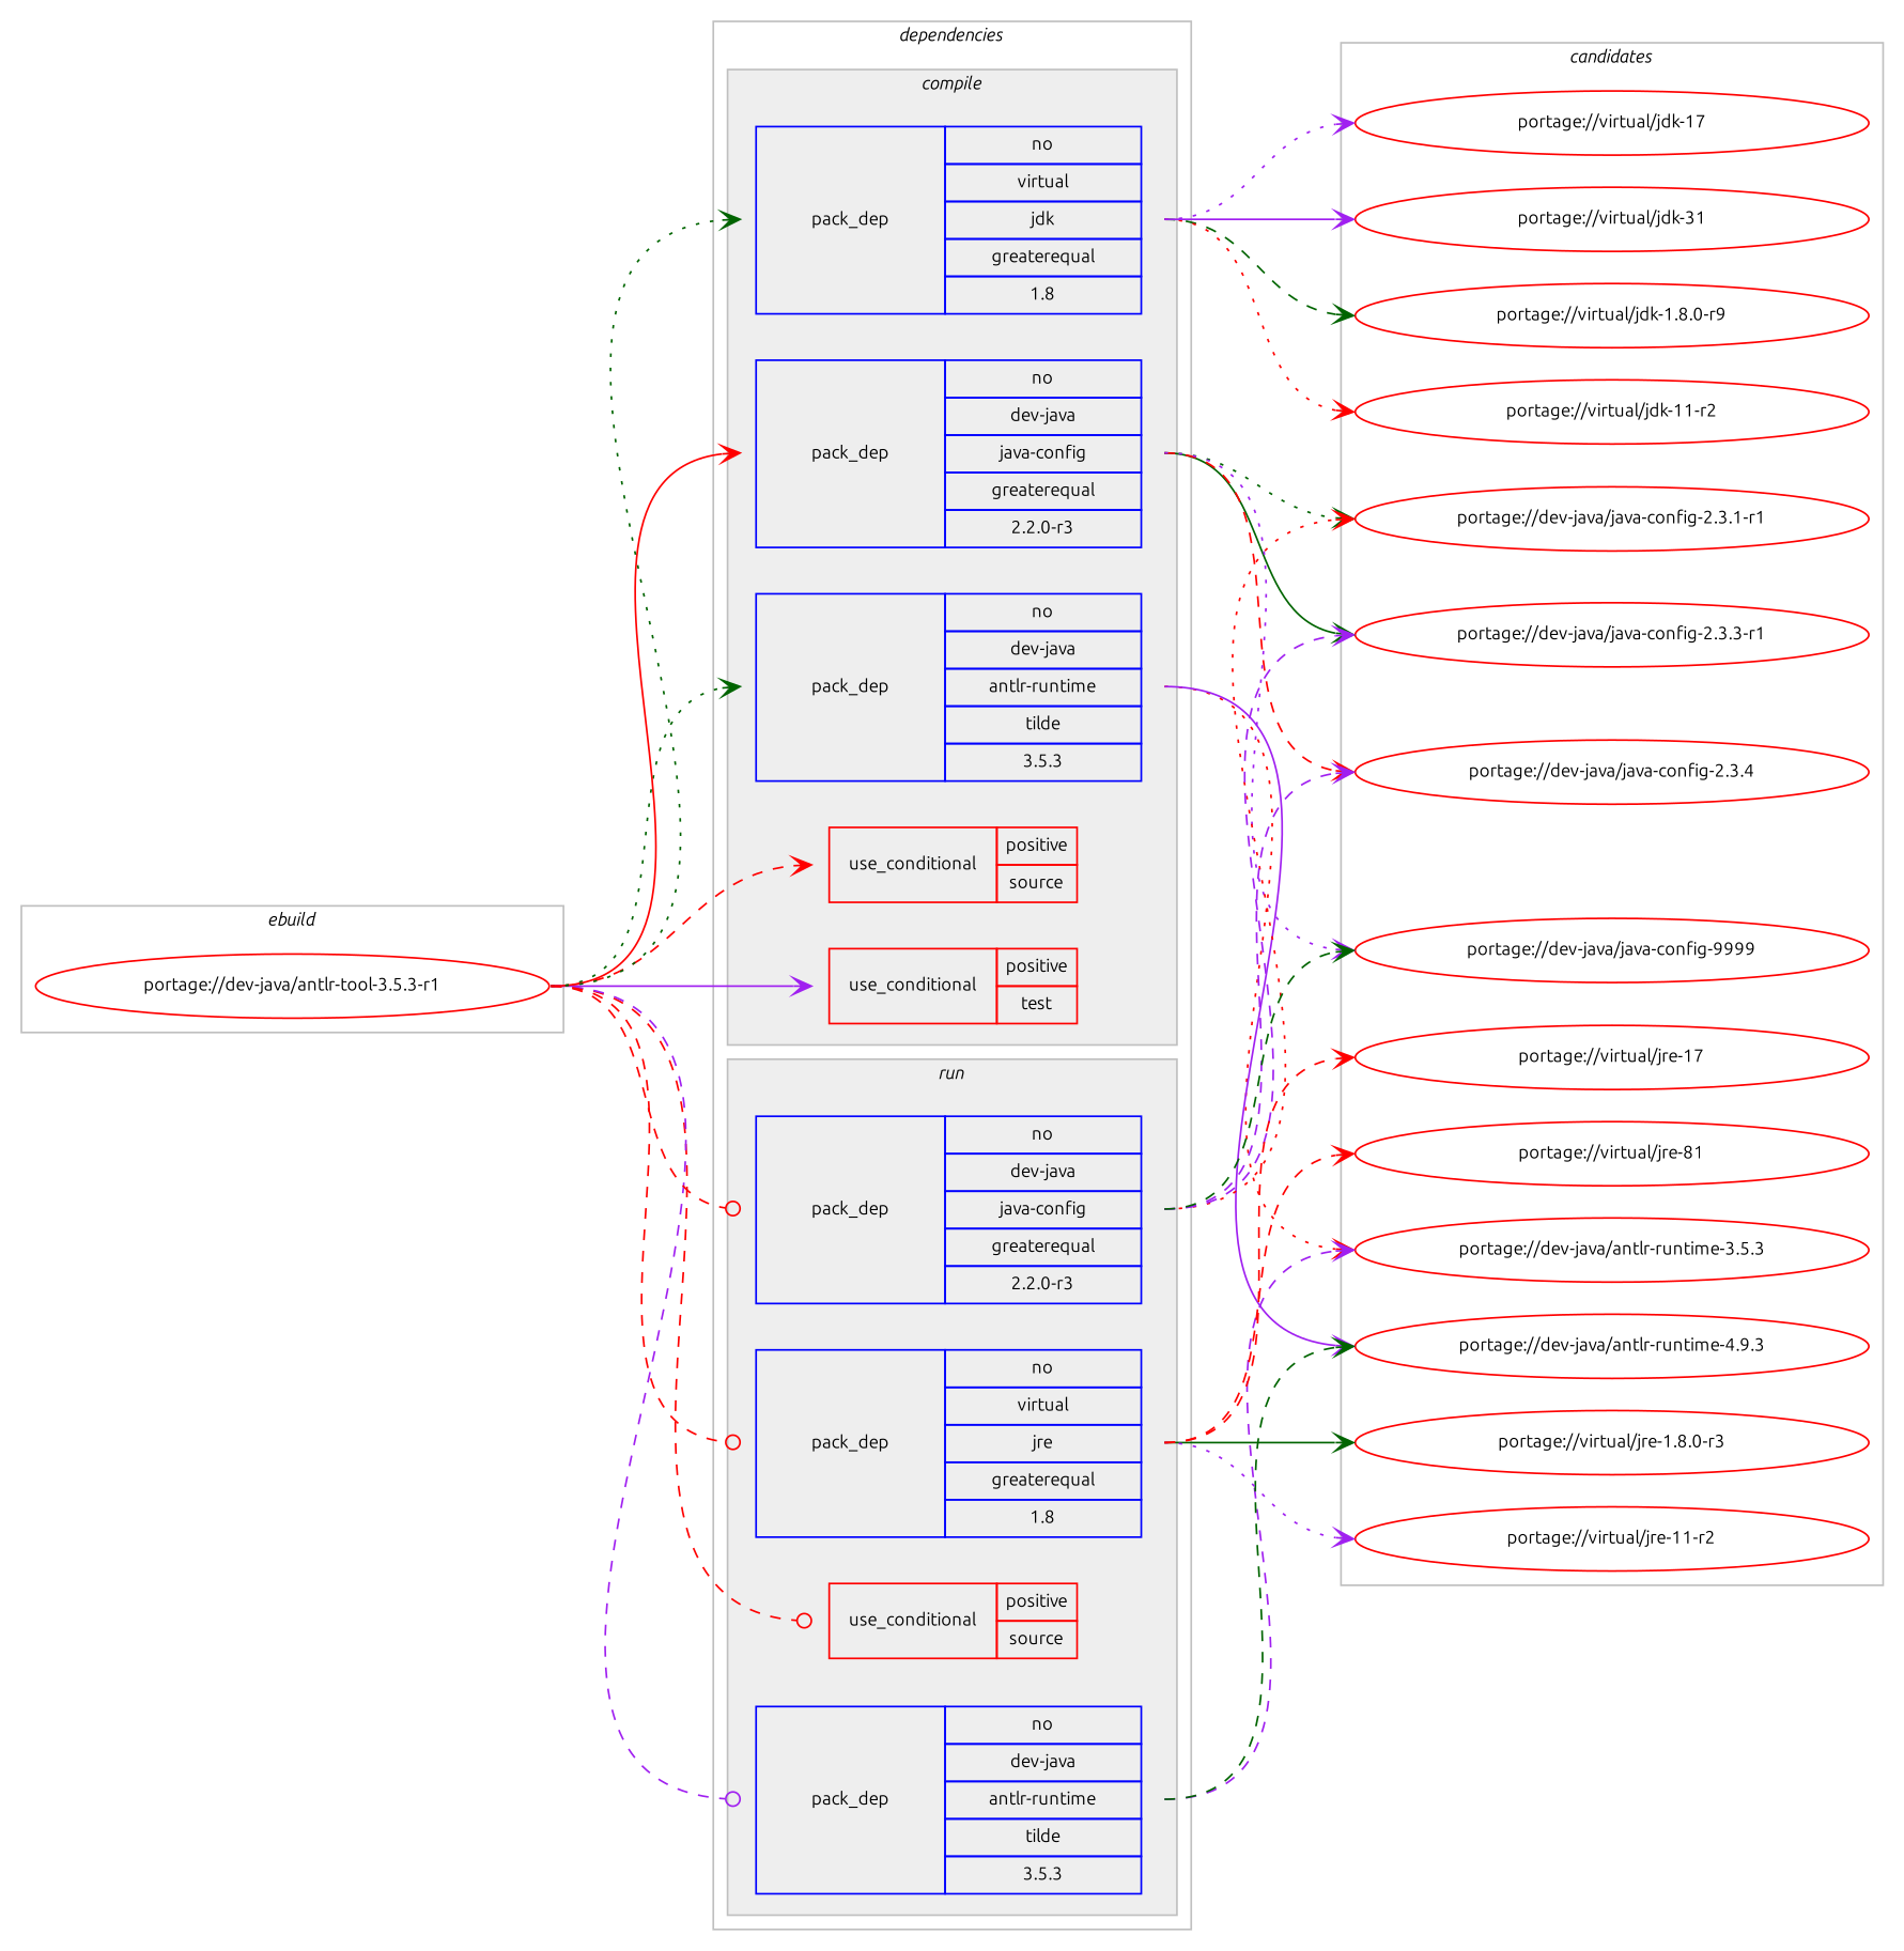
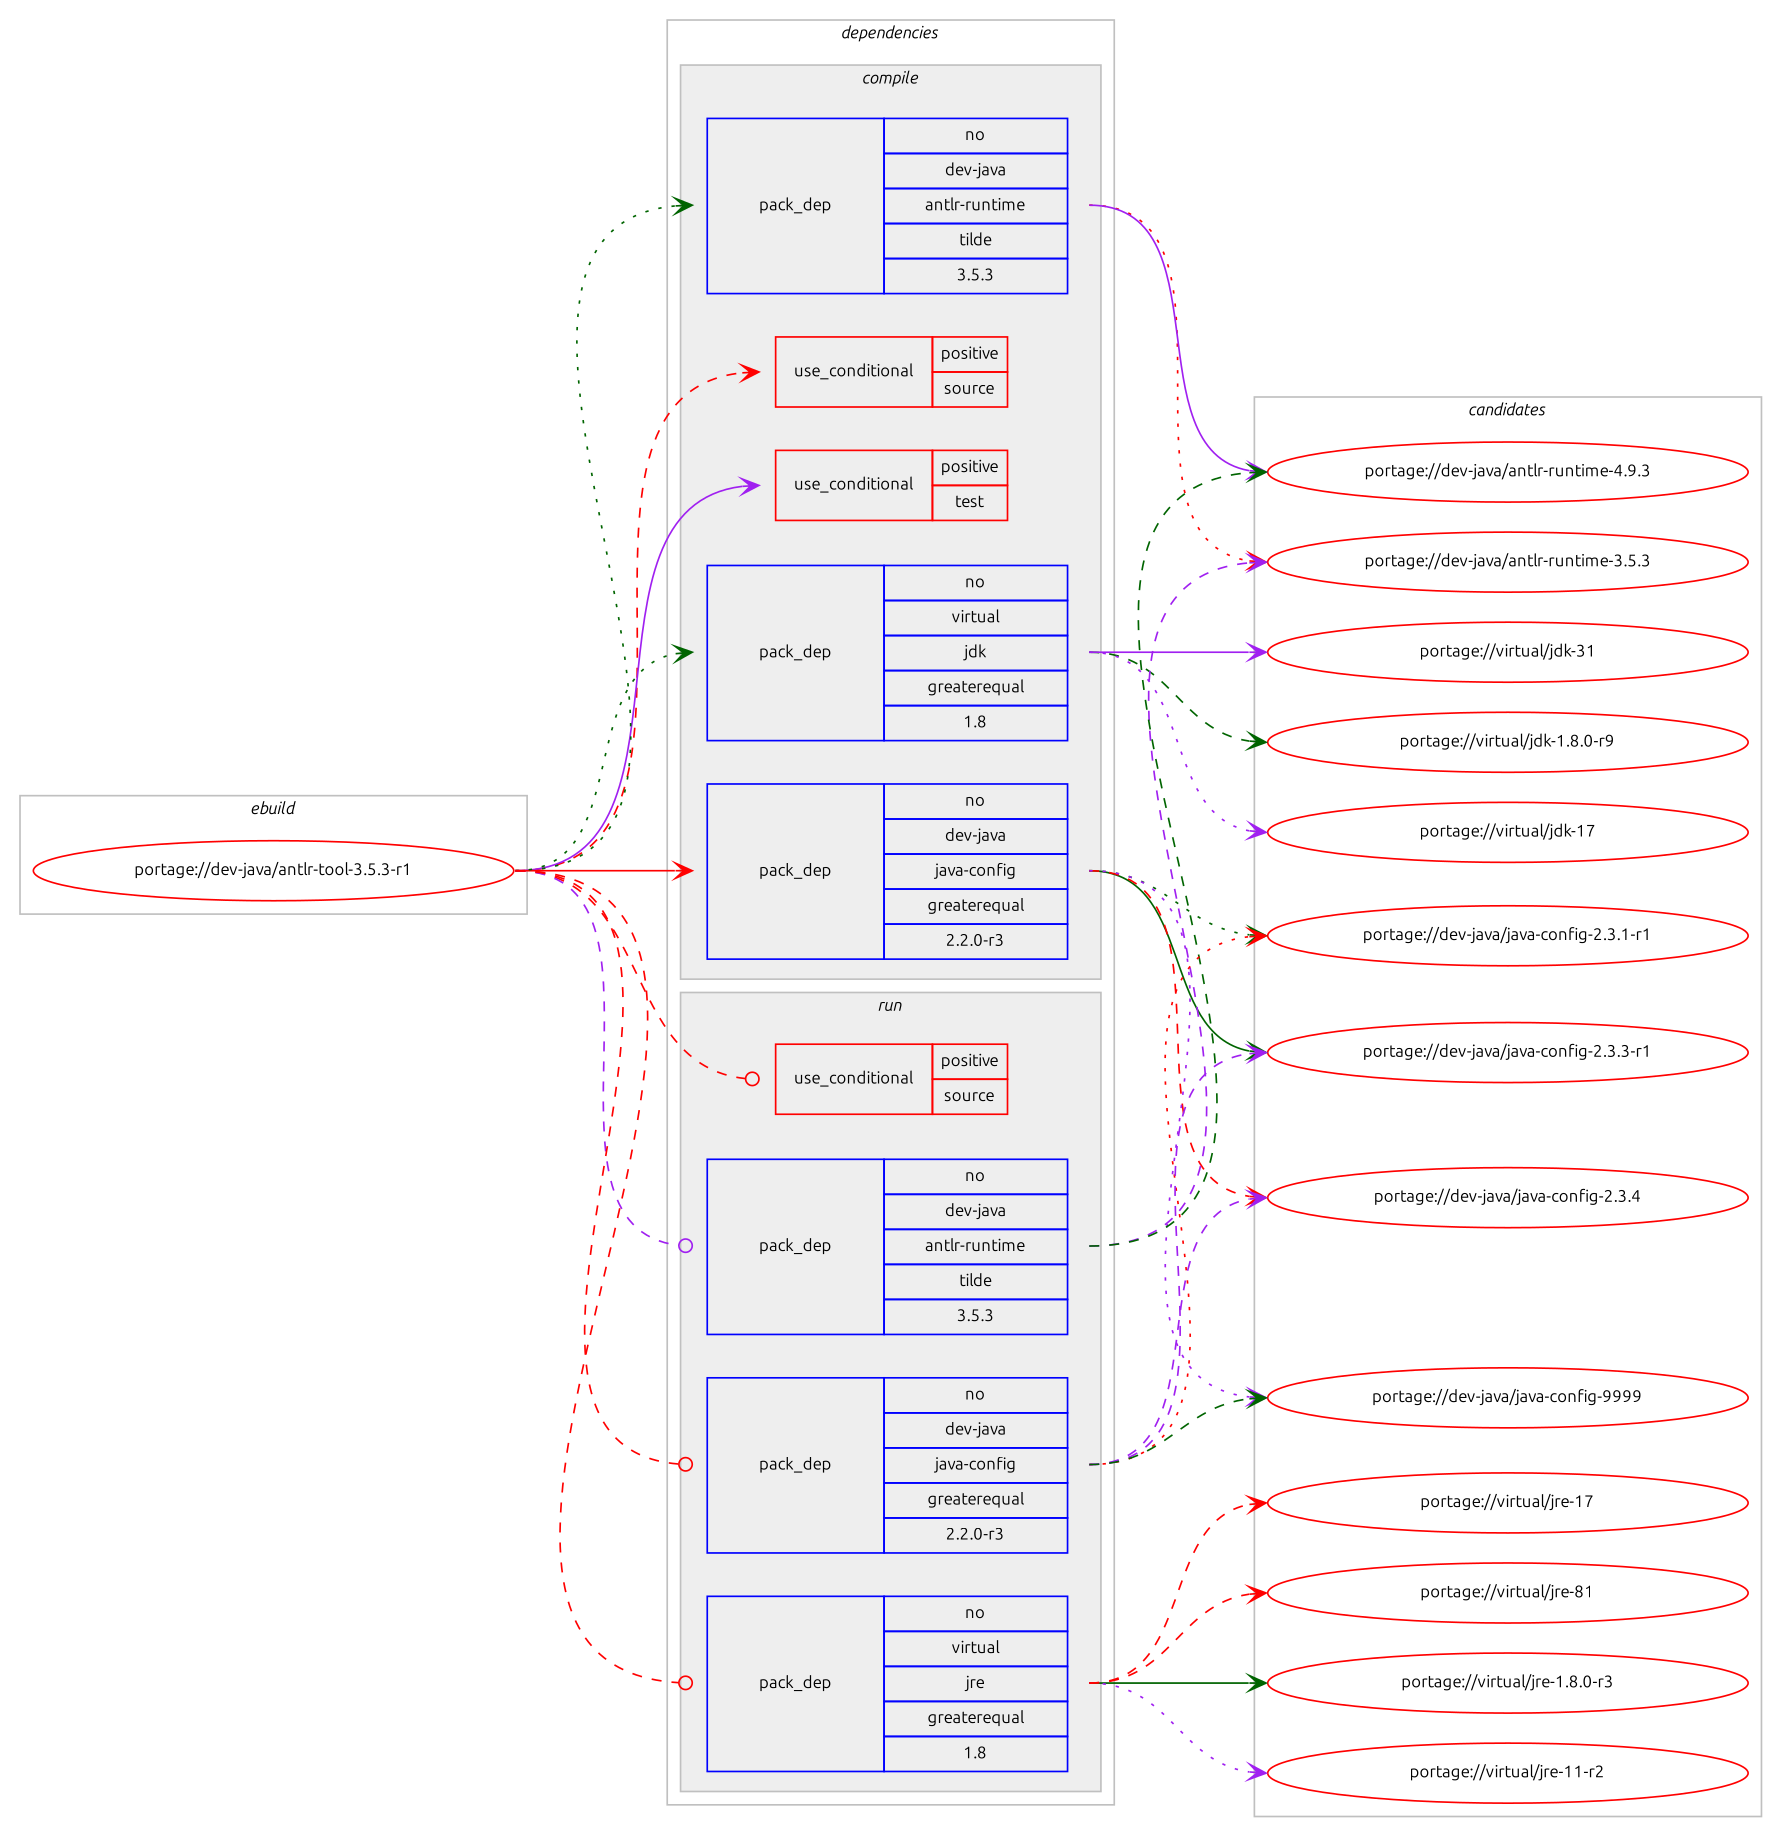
  digraph {
    compound=true
    concentrate=true
    fontname=Ubuntu
    fontsize=10
    newrank=true
    rankdir=LR
    ranksep=1.5
    node [color=red fontname=Ubuntu fontsize=10]
    edge [arrowhead=vee color=red fontname=Ubuntu headport=w style=dashed tailport=e weight=100]
    n1 [label="portage://dev-java/antlr-tool-3.5.3-r1" width=4]
    n2 [label=<<TABLE BORDER="0" CELLBORDER="1" CELLSPACING="0" CELLPADDING="4"><TR><TD ROWSPAN="3" CELLPADDING="10">use_conditional</TD></TR><TR><TD>positive</TD></TR><TR><TD>source</TD></TR></TABLE>> shape=none]
    n3 [label=<<TABLE BORDER="0" CELLBORDER="1" CELLSPACING="0" CELLPADDING="4"><TR><TD ROWSPAN="3" CELLPADDING="10">use_conditional</TD></TR><TR><TD>positive</TD></TR><TR><TD>test</TD></TR></TABLE>> shape=none]
    n4 [color=blue label=<<TABLE BORDER="0" CELLBORDER="1" CELLSPACING="0" CELLPADDING="4" WIDTH="220"><TR><TD ROWSPAN="6" CELLPADDING="30">pack_dep</TD></TR><TR><TD WIDTH="110">no</TD></TR><TR><TD>dev-java</TD></TR><TR><TD>antlr-runtime</TD></TR><TR><TD>tilde</TD></TR><TR><TD>3.5.3</TD></TR></TABLE>> shape=none]
    n5 [color=blue label=<<TABLE BORDER="0" CELLBORDER="1" CELLSPACING="0" CELLPADDING="4" WIDTH="220"><TR><TD ROWSPAN="6" CELLPADDING="30">pack_dep</TD></TR><TR><TD WIDTH="110">no</TD></TR><TR><TD>dev-java</TD></TR><TR><TD>java-config</TD></TR><TR><TD>greaterequal</TD></TR><TR><TD>2.2.0-r3</TD></TR></TABLE>> shape=none]
    n6 [color=blue label=<<TABLE BORDER="0" CELLBORDER="1" CELLSPACING="0" CELLPADDING="4" WIDTH="220"><TR><TD ROWSPAN="6" CELLPADDING="30">pack_dep</TD></TR><TR><TD WIDTH="110">no</TD></TR><TR><TD>virtual</TD></TR><TR><TD>jdk</TD></TR><TR><TD>greaterequal</TD></TR><TR><TD>1.8</TD></TR></TABLE>> shape=none]
    n7 [label=<<TABLE BORDER="0" CELLBORDER="1" CELLSPACING="0" CELLPADDING="4"><TR><TD ROWSPAN="3" CELLPADDING="10">use_conditional</TD></TR><TR><TD>positive</TD></TR><TR><TD>source</TD></TR></TABLE>> shape=none]
    n8 [color=blue label=<<TABLE BORDER="0" CELLBORDER="1" CELLSPACING="0" CELLPADDING="4" WIDTH="220"><TR><TD ROWSPAN="6" CELLPADDING="30">pack_dep</TD></TR><TR><TD WIDTH="110">no</TD></TR><TR><TD>dev-java</TD></TR><TR><TD>antlr-runtime</TD></TR><TR><TD>tilde</TD></TR><TR><TD>3.5.3</TD></TR></TABLE>> shape=none]
    n9 [color=blue label=<<TABLE BORDER="0" CELLBORDER="1" CELLSPACING="0" CELLPADDING="4" WIDTH="220"><TR><TD ROWSPAN="6" CELLPADDING="30">pack_dep</TD></TR><TR><TD WIDTH="110">no</TD></TR><TR><TD>dev-java</TD></TR><TR><TD>java-config</TD></TR><TR><TD>greaterequal</TD></TR><TR><TD>2.2.0-r3</TD></TR></TABLE>> shape=none]
    n10 [color=blue label=<<TABLE BORDER="0" CELLBORDER="1" CELLSPACING="0" CELLPADDING="4" WIDTH="220"><TR><TD ROWSPAN="6" CELLPADDING="30">pack_dep</TD></TR><TR><TD WIDTH="110">no</TD></TR><TR><TD>virtual</TD></TR><TR><TD>jre</TD></TR><TR><TD>greaterequal</TD></TR><TR><TD>1.8</TD></TR></TABLE>> shape=none]
    n11 [label="portage://dev-java/java-config-2.3.1-r1" width=4]
    n12 [label="portage://dev-java/java-config-2.3.3-r1" width=4]
    n13 [label="portage://dev-java/java-config-2.3.4" width=4]
    n14 [label="portage://dev-java/java-config-9999" width=4]
    n15 [label="portage://dev-java/antlr-runtime-3.5.3" width=4]
    n16 [label="portage://dev-java/antlr-runtime-4.9.3" width=4]
    n17 [label="portage://virtual/jdk-1.8.0-r9" width=4]
-   n18 [label="portage://virtual/jdk-11-r2" width=4]
    n19 [label="portage://virtual/jdk-17" width=4]
    n20 [label="portage://virtual/jdk-31" width=4]
    n21 [label="portage://virtual/jre-1.8.0-r3" width=4]
    n22 [label="portage://virtual/jre-11-r2" width=4]
    n23 [label="portage://virtual/jre-17" width=4]
    n24 [label="portage://virtual/jre-81" width=4]
    subgraph cluster_1 {
      color=gray
      label=<<i>ebuild</i>>
      rank=same
      n1
    }
    subgraph cluster_2 {
      color=gray
      label=<<i>dependencies</i>>
      subgraph cluster_3 {
        color=gray
        fillcolor="#eeeeee"
        label=<<i>compile</i>>
        style=filled
        subgraph sub_4 {
          color=gray
          fillcolor="#eeeeee"
          label=<<i>compile</i>>
          style=filled
          n2
        }
        subgraph sub_5 {
          color=gray
          fillcolor="#eeeeee"
          label=<<i>compile</i>>
          style=filled
          n3
        }
        subgraph sub_6 {
          color=gray
          fillcolor="#eeeeee"
          label=<<i>compile</i>>
          style=filled
          n4
        }
        subgraph sub_7 {
          color=gray
          fillcolor="#eeeeee"
          label=<<i>compile</i>>
          style=filled
          n5
        }
        subgraph sub_8 {
          color=gray
          fillcolor="#eeeeee"
          label=<<i>compile</i>>
          style=filled
          n6
        }
      }
      subgraph cluster_9 {
        color=gray
        fillcolor="#eeeeee"
        label=<<i>compile and run</i>>
        style=filled
      }
      subgraph cluster_10 {
        color=gray
        fillcolor="#eeeeee"
        label=<<i>run</i>>
        style=filled
        subgraph sub_11 {
          color=gray
          fillcolor="#eeeeee"
          label=<<i>run</i>>
          style=filled
          n7
        }
        subgraph sub_12 {
          color=gray
          fillcolor="#eeeeee"
          label=<<i>run</i>>
          style=filled
          n8
        }
        subgraph sub_13 {
          color=gray
          fillcolor="#eeeeee"
          label=<<i>run</i>>
          style=filled
          n9
        }
        subgraph sub_14 {
          color=gray
          fillcolor="#eeeeee"
          label=<<i>run</i>>
          style=filled
          n10
        }
      }
    }
    subgraph cluster_15 {
      color=gray
      label=<<i>candidates</i>>
      rank=same
      subgraph sub_16 {
        color=black
        label=<<i>candidates</i>>
        nodesep=1
        rank=same
        n11
        n12
        n13
        n14
      }
      subgraph sub_17 {
        color=black
        label=<<i>candidates</i>>
        nodesep=1
        rank=same
        n15
        n16
      }
      subgraph sub_18 {
        color=black
        label=<<i>candidates</i>>
        nodesep=1
        rank=same
        n17
-       n18
        n19
        n20
      }
      subgraph sub_19 {
        color=black
        label=<<i>candidates</i>>
        nodesep=1
        rank=same
        n15
        n16
      }
      subgraph sub_20 {
        color=black
        label=<<i>candidates</i>>
        nodesep=1
        rank=same
        n11
        n12
        n13
        n14
      }
      subgraph sub_21 {
        color=black
        label=<<i>candidates</i>>
        nodesep=1
        rank=same
        n21
        n22
        n23
        n24
      }
    }
    n1 -> n2 [weight=20]
    n1 -> n3 [color=purple style=solid weight=20]
    n1 -> n4 [color=darkgreen style=dotted weight=20]
    n1 -> n5 [style=solid weight=20]
    n1 -> n6 [color=darkgreen style=dotted weight=20]
    n1 -> n7 [arrowhead=odot weight=20]
    n1 -> n8 [arrowhead=odot color=purple weight=20]
    n1 -> n9 [arrowhead=odot weight=20]
    n1 -> n10 [arrowhead=odot weight=20]
    n4 -> n15 [style=dotted]
    n4 -> n16 [color=purple style=solid]
    n5 -> n11 [color=darkgreen style=dotted]
    n5 -> n12 [color=darkgreen style=solid]
    n5 -> n13
    n5 -> n14 [color=purple style=dotted]
    n6 -> n17 [color=darkgreen]
-   n6 -> n18 [style=dotted]
    n6 -> n19 [color=purple style=dotted]
    n6 -> n20 [color=purple style=solid]
    n8 -> n15 [color=purple]
    n8 -> n16 [color=darkgreen]
    n9 -> n11 [style=dotted]
    n9 -> n12 [color=purple]
    n9 -> n13 [color=purple]
    n9 -> n14 [color=darkgreen]
    n10 -> n21 [color=darkgreen style=solid]
    n10 -> n22 [color=purple style=dotted]
    n10 -> n23
    n10 -> n24
  }
